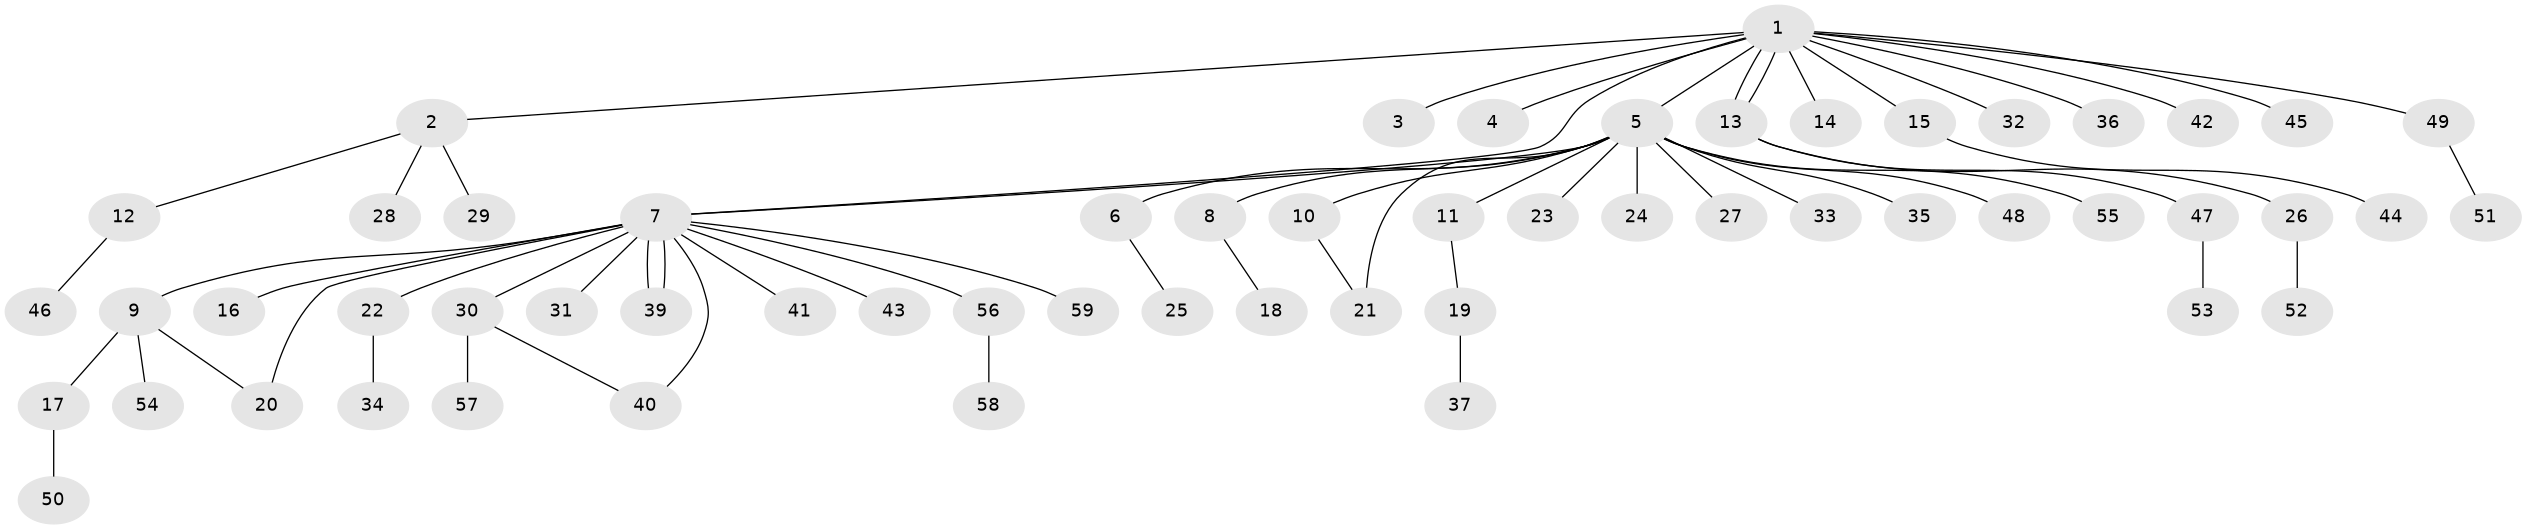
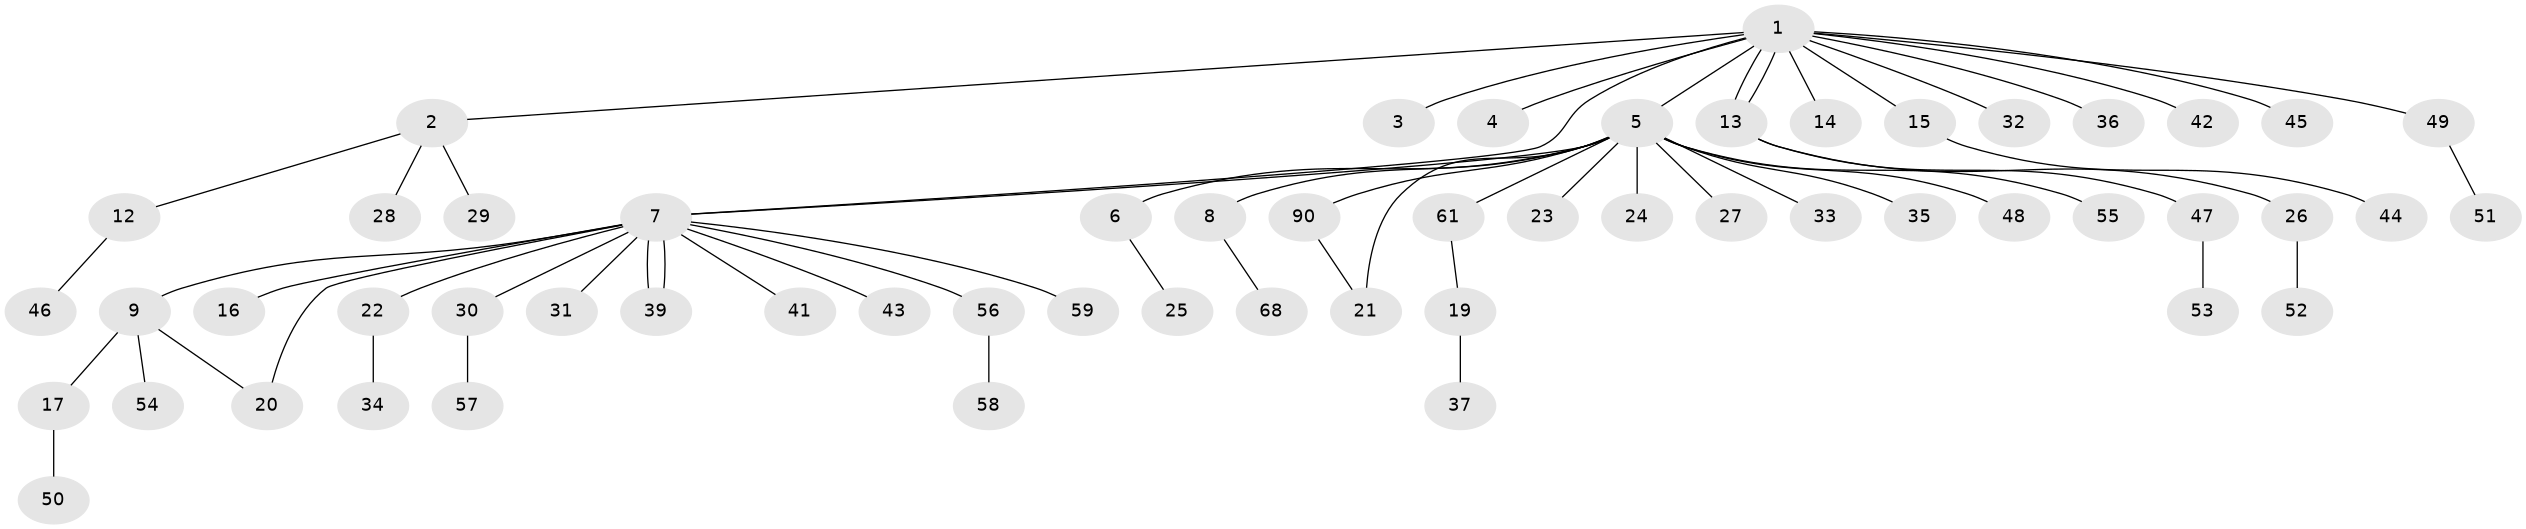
  graph {
    fontname="DejaVu Sans"
    node [color=gray90 fontname="DejaVu Sans" style=filled]
    edge [fontname="DejaVu Sans"]
    1
    2
    3
    4
    5
    7
    13
    14
    15
    32
    36
    42
    45
    49
    12
    28
    29
    6
    8
-   10
-   11
+   10 [label=90]
+   11 [label=61]
    21
    23
    24
    27
    33
    35
    48
    55
    9
    16
    20
    22
    30
    31
    39
-   40
    41
    43
    56
    59
    47
    26
    44
    51
    46
    25
-   18
+   18 [label=68]
    19
    53
    17
    54
    34
    57
    58
    50
    37
    52
    1 -- 2
    1 -- 3
    1 -- 4
    1 -- 5
    1 -- 7
    1 -- 13
    1 -- 13
    1 -- 14
    1 -- 15
    1 -- 32
    1 -- 36
    1 -- 42
    1 -- 45
    1 -- 49
    2 -- 12
    2 -- 28
    2 -- 29
    5 -- 7
    5 -- 6
    5 -- 8
    5 -- 10
    5 -- 11
    5 -- 21
    5 -- 23
    5 -- 24
    5 -- 27
    5 -- 33
    5 -- 35
    5 -- 48
    5 -- 55
    7 -- 9
    7 -- 16
    7 -- 20
    7 -- 22
    7 -- 30
    7 -- 31
    7 -- 39
    7 -- 39
-   7 -- 40
    7 -- 41
    7 -- 43
    7 -- 56
    7 -- 59
    13 -- 47
    13 -- 26
    15 -- 44
    49 -- 51
    12 -- 46
    6 -- 25
    8 -- 18
    10 -- 21
    11 -- 19
    9 -- 20
    9 -- 17
    9 -- 54
    22 -- 34
-   30 -- 40
    30 -- 57
    56 -- 58
    47 -- 53
    26 -- 52
    19 -- 37
    17 -- 50
  }
